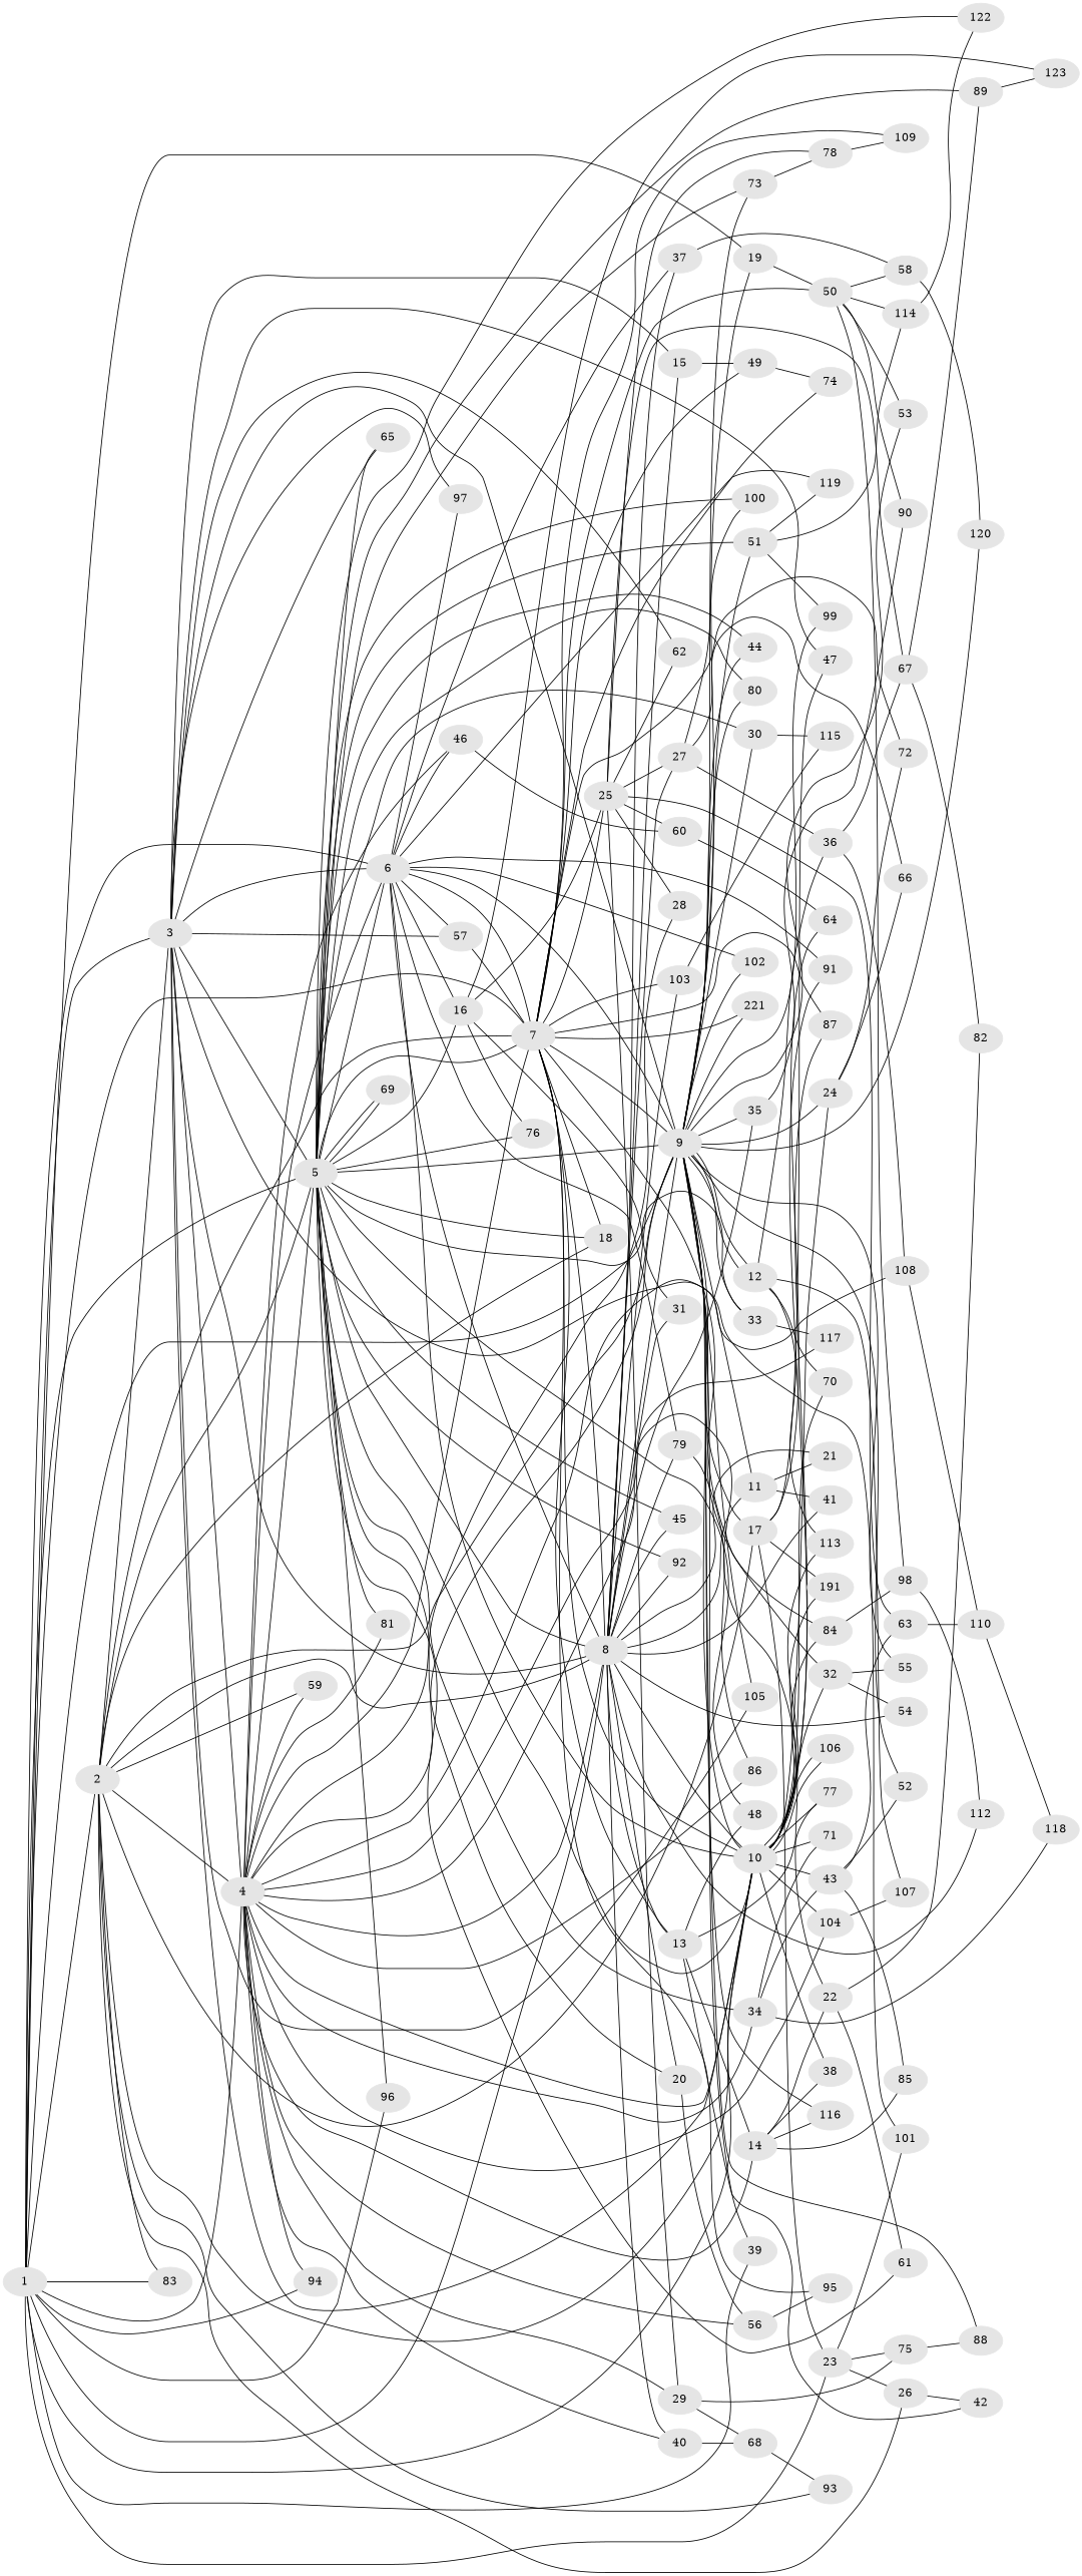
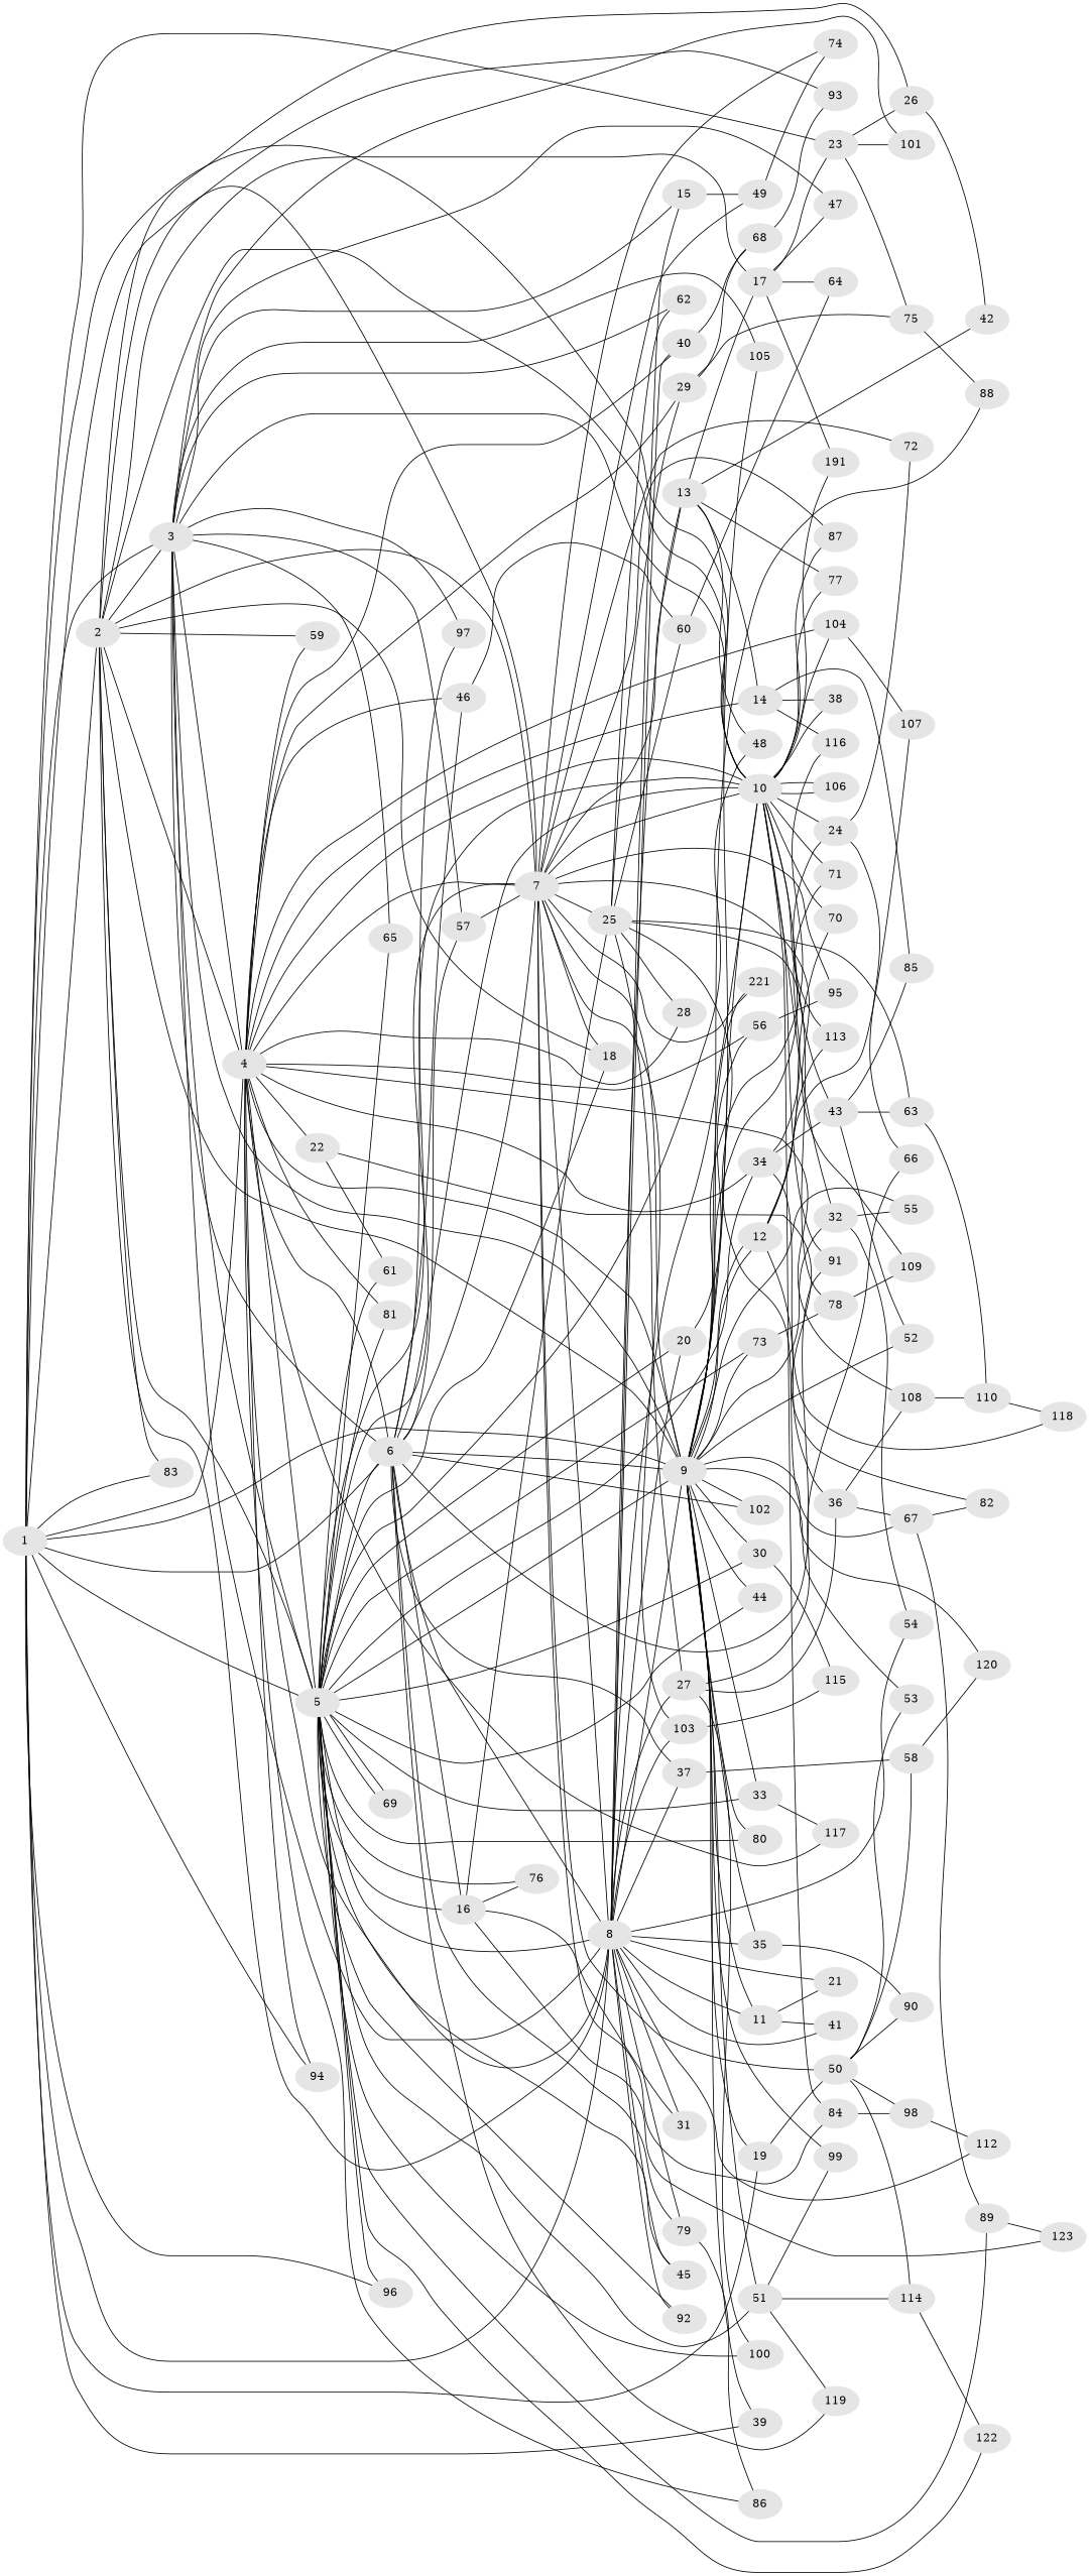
  graph {
    rankdir=LR
    node [color=gray90 style=filled]
    1
    2
    3
    4
    5
    6
    7
    8
    9
    10
    19
    23
    39
    83
    94
    96
    17
    26
    59
    93
    18
    15
    47
    57
    62
    65
    97
    101
    105
    14
    22
    28
    29
    34
    40
    46
    56
    81
    86
    104
    108
    117
    16
    20
    30
    33
    44
    45
    48
    51
    61
    69
    73
    76
    80
    89
    92
    100
    122
    37
    79
    91
    102
    119
    13
    25
    49
    50
    72
    74
    84
    87
    95
    103
    109
    n76 [label=221]
    11
    21
    27
    31
    35
    41
    54
    112
    12
    24
    32
    52
    53
    55
    88
    99
    116
    120
    38
    43
    70
    71
    77
    106
    n101 [label=191]
    113
    75
    64
    42
    85
    82
    68
    118
    60
    107
    110
    123
    115
    114
    78
    58
    63
    67
    90
    98
    36
    66
    1 -- 2
    1 -- 3
    1 -- 4
    1 -- 5
    1 -- 6
    1 -- 7
    1 -- 8
    1 -- 9
    1 -- 10
    1 -- 19
    1 -- 23
    1 -- 39
    1 -- 83
    1 -- 94
    1 -- 96
    2 -- 3
    2 -- 4
    2 -- 5
    2 -- 7
    2 -- 8
    2 -- 9
    2 -- 10
    2 -- 83
    2 -- 17
    2 -- 26
    2 -- 59
    2 -- 93
    2 -- 18
    3 -- 4
    3 -- 5
    3 -- 6
    3 -- 8
    3 -- 9
    3 -- 10
    3 -- 15
    3 -- 47
    3 -- 57
    3 -- 62
    3 -- 65
    3 -- 97
    3 -- 101
    3 -- 105
    4 -- 5
    4 -- 6
    4 -- 7
    4 -- 8
    4 -- 9
    4 -- 10
    4 -- 94
    4 -- 59
    4 -- 14
    4 -- 22
    4 -- 28
    4 -- 29
    4 -- 34
    4 -- 40
    4 -- 46
    4 -- 56
    4 -- 81
    4 -- 86
    4 -- 104
    4 -- 108
    4 -- 117
    5 -- 6
    5 -- 7
    5 -- 8
    5 -- 9
    5 -- 10
    5 -- 96
    5 -- 18
    5 -- 65
    5 -- 34
    5 -- 81
    5 -- 16
    5 -- 20
    5 -- 30
    5 -- 33
    5 -- 44
    5 -- 45
    5 -- 48
    5 -- 51
    5 -- 61
    5 -- 69
    5 -- 69
    5 -- 73
    5 -- 76
    5 -- 80
    5 -- 89
    5 -- 92
    5 -- 100
    5 -- 122
    6 -- 7
    6 -- 8
    6 -- 9
    6 -- 10
    6 -- 57
    6 -- 97
    6 -- 46
    6 -- 16
    6 -- 37
    6 -- 79
    6 -- 91
    6 -- 102
    6 -- 119
    7 -- 8
    7 -- 9
    7 -- 10
    7 -- 18
    7 -- 13
    7 -- 25
    7 -- 49
    7 -- 50
    7 -- 72
    7 -- 74
    7 -- 84
    7 -- 87
    7 -- 95
    7 -- 103
    7 -- 109
    7 -- n76
    8 -- 9
    8 -- 10
    8 -- 15
    8 -- 40
    8 -- 20
    8 -- 45
    8 -- 92
    8 -- 37
    8 -- 79
    8 -- 13
    8 -- 103
    8 -- 11
    8 -- 21
    8 -- 27
    8 -- 31
    8 -- 35
    8 -- 41
    8 -- 54
    8 -- 112
    9 -- 10
    9 -- 19
    9 -- 39
    9 -- 105
    9 -- 30
    9 -- 33
    9 -- 44
    9 -- 51
    9 -- 73
    9 -- 80
    9 -- 102
    9 -- n76
    9 -- 11
    9 -- 35
    9 -- 12
    9 -- 12
    9 -- 24
    9 -- 32
    9 -- 52
    9 -- 53
    9 -- 55
    9 -- 88
    9 -- 99
    9 -- 116
    9 -- 120
    10 -- 104
    10 -- 91
    10 -- 84
    10 -- 87
    10 -- 24
    10 -- 32
    10 -- 38
    10 -- 43
    10 -- 70
    10 -- 71
    10 -- 77
    10 -- 106
    10 -- 106
    10 -- n101
    10 -- 113
    19 -- 50
    23 -- 26
    23 -- 101
    23 -- 75
    17 -- 23
    17 -- 47
    17 -- n101
    17 -- 64
    26 -- 42
    15 -- 49
    57 -- 7
-   14 -- 22
    14 -- 116
    14 -- 38
    14 -- 85
    22 -- 61
    22 -- 82
    29 -- 75
    29 -- 68
    34 -- 43
    34 -- 71
    34 -- 118
    40 -- 68
    46 -- 60
    56 -- 95
    104 -- 107
    108 -- 110
    16 -- 76
    16 -- 25
    16 -- 31
    16 -- 123
    20 -- 56
    30 -- 115
    33 -- 117
    51 -- 119
    51 -- 99
    51 -- 114
    73 -- 78
    89 -- 123
    37 -- 58
    79 -- 86
-   9 -- 17
+   13 -- 17
    13 -- 14
    13 -- 48
    13 -- 77
    13 -- 42
    25 -- 62
    25 -- 28
    25 -- 29
    25 -- 27
    25 -- 60
    25 -- 78
    25 -- 63
    25 -- 67
    49 -- 74
    50 -- 53
    50 -- 114
    50 -- 58
    50 -- 90
    50 -- 98
    84 -- 98
    103 -- 115
    11 -- 21
    11 -- 41
    27 -- 100
    27 -- 36
    27 -- 66
    35 -- 90
    12 -- 70
    12 -- 113
    12 -- 107
    12 -- 36
    24 -- 72
    24 -- 66
    32 -- 54
    32 -- 55
    43 -- 52
    43 -- 85
    43 -- 63
    75 -- 88
    68 -- 93
    60 -- 64
    110 -- 118
    114 -- 122
    78 -- 109
    58 -- 120
    63 -- 110
    67 -- 89
    67 -- 82
    98 -- 112
    36 -- 108
    36 -- 67
  }
